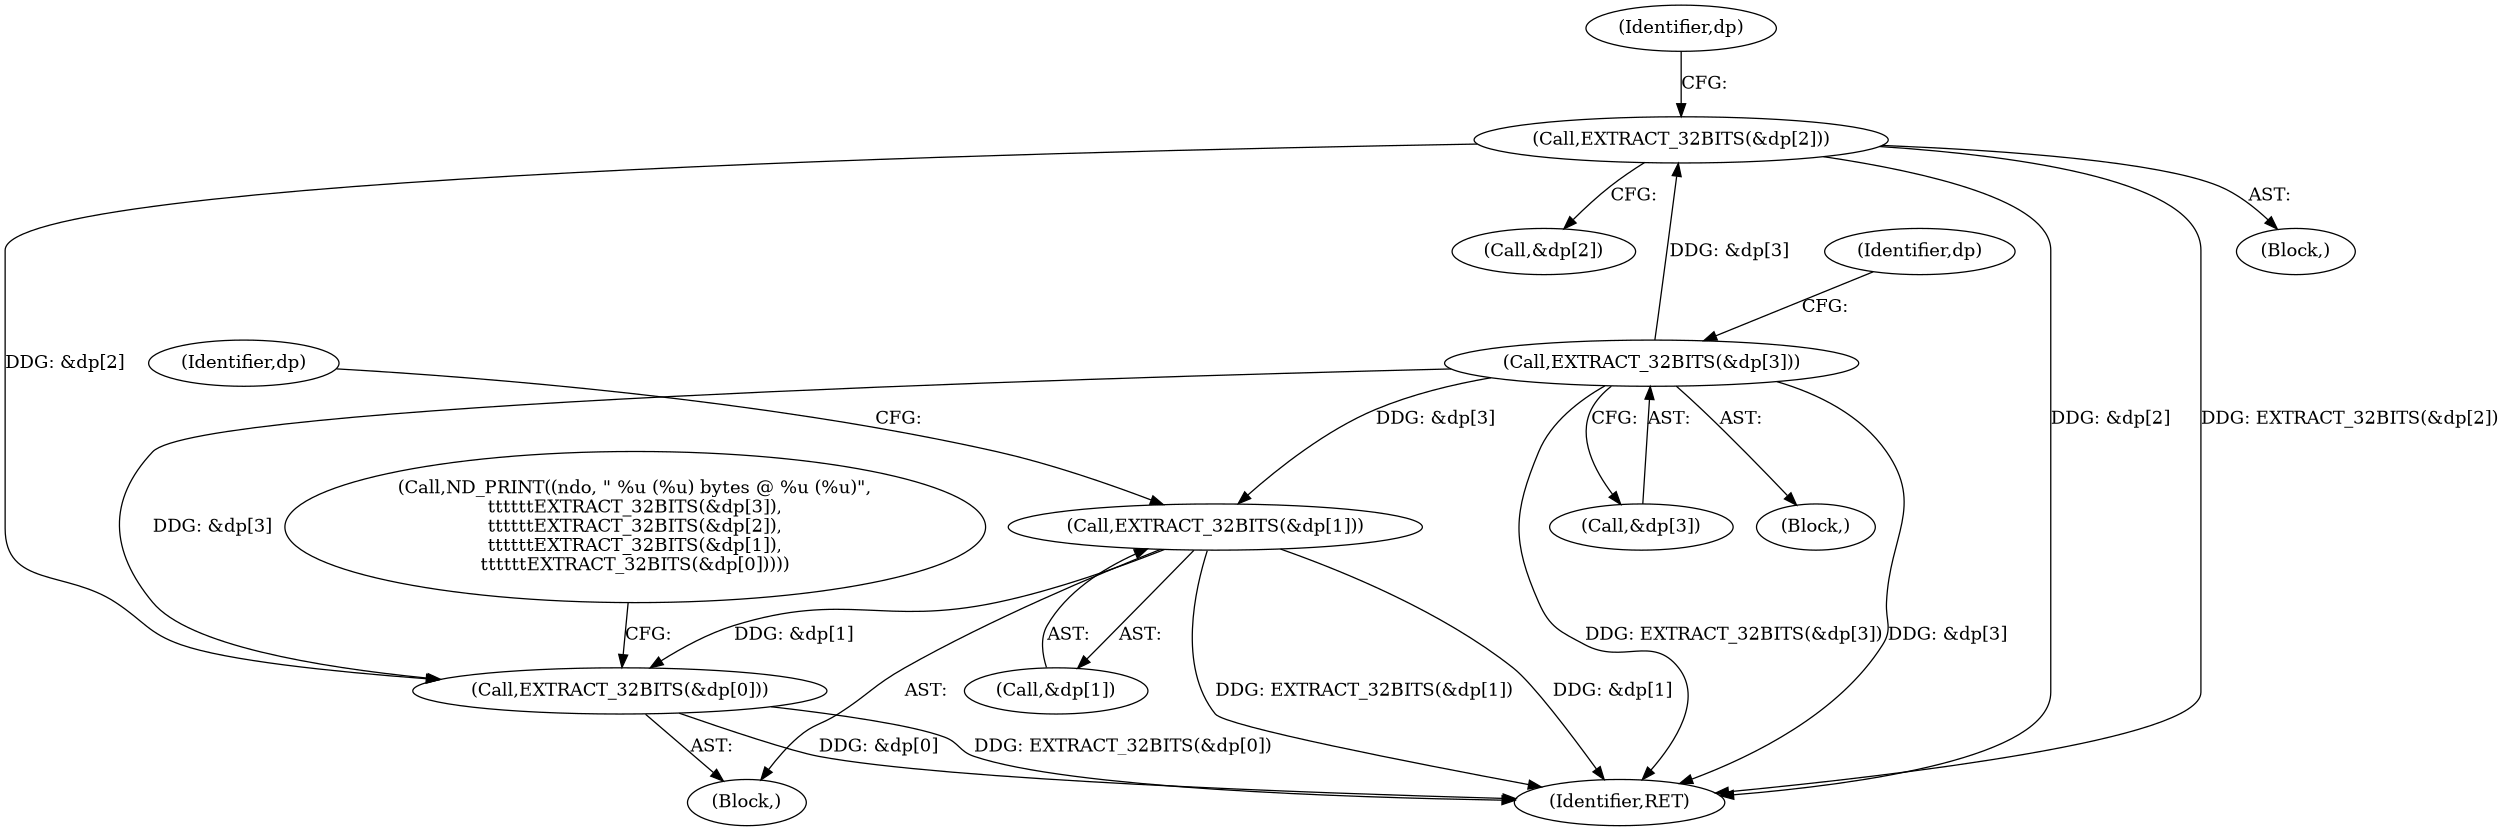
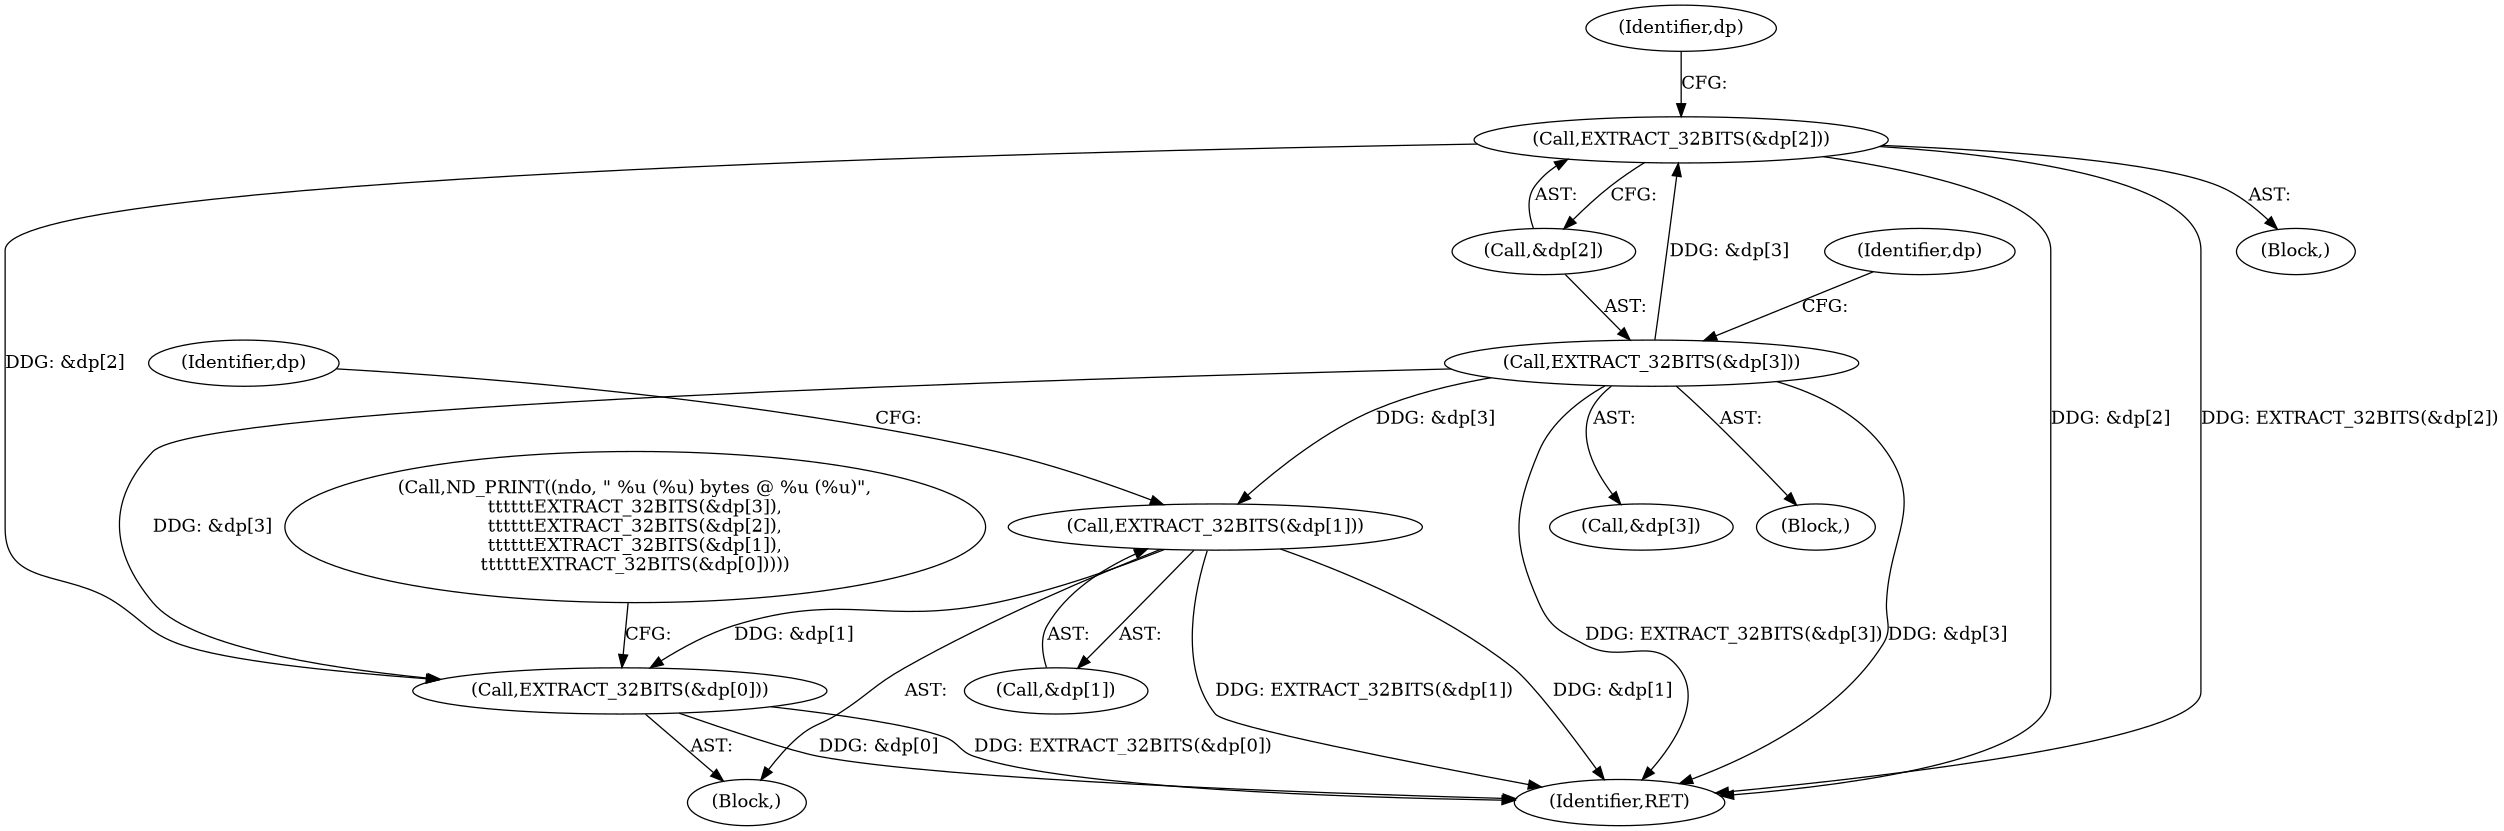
  digraph {
    n1 [label="(Call,EXTRACT_32BITS(&dp[1]))"]
    n2 [label="(Call,EXTRACT_32BITS(&dp[0]))"]
    n3 [label="(Identifier,RET)"]
    n4 [label="(Call,&dp[1])"]
    n5 [label="(Block,)"]
    n6 [label="(Call,EXTRACT_32BITS(&dp[2]))"]
    n7 [label="(Call,&dp[2])"]
    n8 [label="(Block,)"]
    n9 [label="(Call,EXTRACT_32BITS(&dp[3]))"]
    n10 [label="(Call,&dp[3])"]
    n11 [label="(Block,)"]
    n12 [label="(Identifier,dp)"]
    n13 [label="(Identifier,dp)"]
    n14 [label="(Call,ND_PRINT((ndo, \" %u (%u) bytes @ %u (%u)\",\n\t\t\t\t\t\tEXTRACT_32BITS(&dp[3]),\n\t\t\t\t\t\tEXTRACT_32BITS(&dp[2]),\n\t\t\t\t\t\tEXTRACT_32BITS(&dp[1]),\n\t\t\t\t\t\tEXTRACT_32BITS(&dp[0]))))"]
    n15 [label="(Identifier,dp)"]
    n1 -> n2 [label="DDG: &dp[1]"]
    n1 -> n3 [label="DDG: EXTRACT_32BITS(&dp[1])"]
    n1 -> n3 [label="DDG: &dp[1]"]
    n1 -> n4 [label="AST: "]
    n1 -> n5 [label="AST: "]
    n2 -> n3 [label="DDG: EXTRACT_32BITS(&dp[0])"]
    n2 -> n3 [label="DDG: &dp[0]"]
    n2 -> n5 [label="AST: "]
    n4 -> n1 [label="AST: "]
    n6 -> n2 [label="DDG: &dp[2]"]
    n6 -> n3 [label="DDG: &dp[2]"]
    n6 -> n3 [label="DDG: EXTRACT_32BITS(&dp[2])"]
    n6 -> n7 [label="CFG: "]
    n6 -> n8 [label="AST: "]
+   n7 -> n6 [label="AST: "]
    n9 -> n1 [label="DDG: &dp[3]"]
    n9 -> n2 [label="DDG: &dp[3]"]
    n9 -> n3 [label="DDG: EXTRACT_32BITS(&dp[3])"]
    n9 -> n3 [label="DDG: &dp[3]"]
    n9 -> n6 [label="DDG: &dp[3]"]
-   n9 -> n10 [label="CFG: "]
+   n9 -> n10 [label="AST: "]
    n9 -> n11 [label="AST: "]
-   n10 -> n9 [label="AST: "]
+   n7 -> n9 [label="AST: "]
    n12 -> n1 [label="CFG: "]
    n13 -> n9 [label="CFG: "]
    n14 -> n2 [label="CFG: "]
    n15 -> n6 [label="CFG: "]
  }
